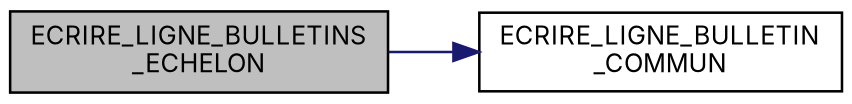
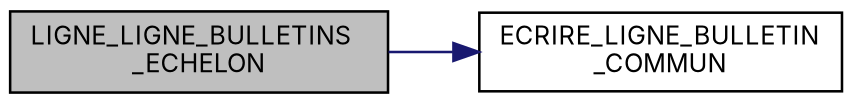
  digraph {
    rankdir=LR
    fontname=Inter
    node [color=black fontname=Inter fontsize=10 shape=record style=filled]
-   n1 [fillcolor=grey75 fontcolor=black height=0.2 label="ECRIRE_LIGNE_BULLETINS\l_ECHELON" width=0.4]
+   n1 [fillcolor=grey75 fontcolor=black height=0.2 label="LIGNE_LIGNE_BULLETINS\l_ECHELON" width=0.4]
    n2 [fillcolor=white height=0.2 label="ECRIRE_LIGNE_BULLETIN\l_COMMUN" width=0.4]
    n1 -> n2 [color=midnightblue fontname=Inter fontsize=10 labelfontname=Helvetica labelfontsize=10 style=solid]
  }
